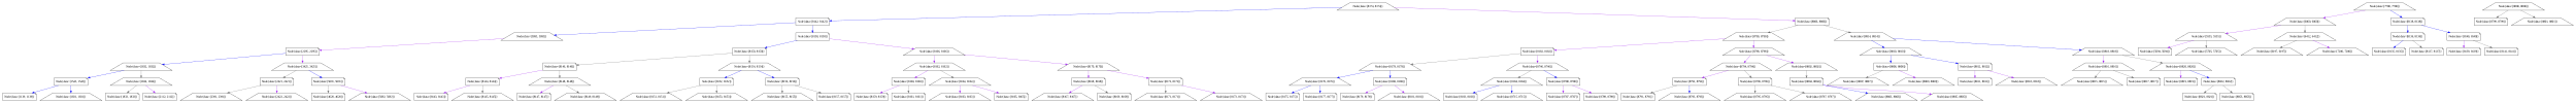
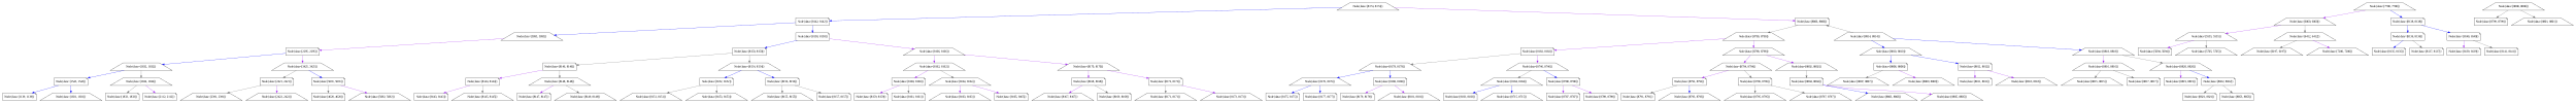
  digraph {
    fontname="Liberation Serif"
    node [fontname="Liberation Serif" shape=trapezium]
    edge [color=purple fontname="Liberation Serif"]
    n1 [label="Node{data=[8174, 8174]}"]
    n2 [label="Node{data=[8142, 8142]}" shape=note]
    n3 [label="Node{data=[8806, 8806]}" shape=note]
    n4 [label="Node{data=[5093, 5093]}"]
    n5 [label="Node{data=[8158, 8158]}" shape=note]
    n6 [label="Node{data=[8790, 8790]}"]
    n7 [label="Node{data=[8814, 8814]}"]
    n8 [label="Node{data=[2295, 2295]}" shape=note]
    n9 [label="Node{data=[8150, 8150]}" shape=note]
    n10 [label="Node{data=[8166, 8166]}"]
    n11 [label="Node{data=[1832, 1832]}"]
    n12 [label="Node{data=[3425, 3425]}"]
    n13 [label="Node{data=[7788, 7788]}"]
    n14 [label="Node{data=[6060, 6060]}"]
    n15 [label="Node{data=[8138, 8138]}" shape=note]
    n16 [label="Node{data=[1543, 1543]}" shape=note]
    n17 [label="Node{data=[1834, 1834]}"]
    n18 [label="Node{data=[2421, 2421]}" shape=note]
    n19 [label="Node{data=[5091, 5091]}" shape=note]
    n20 [label="Node{data=[1139, 1139]}" shape=note]
    n21 [label="Node{data=[1831, 1831]}"]
    n22 [label="Node{data=[1833, 1833]}" shape=note]
    n23 [label="Node{data=[2112, 2112]}" shape=note]
    n24 [label="Node{data=[2391, 2391]}"]
    n25 [label="Node{data=[2422, 2422]}"]
    n26 [label="Node{data=[4620, 4620]}" shape=note]
    n27 [label="Node{data=[5092, 5092]}"]
    n28 [label="Node{data=[5555, 5555]}"]
    n29 [label="Node{data=[6412, 6412]}"]
    n30 [label="Node{data=[8136, 8136]}" shape=note]
    n31 [label="Node{data=[8140, 8140]}" shape=note]
    n32 [label="Node{data=[5094, 5094]}" shape=note]
    n33 [label="Node{data=[5705, 5705]}"]
    n34 [label="Node{data=[6197, 6197]}"]
    n35 [label="Node{data=[7280, 7280]}"]
    n36 [label="Node{data=[8135, 8135]}" shape=note]
    n37 [label="Node{data=[8137, 8137]}" shape=note]
    n38 [label="Node{data=[8139, 8139]}" shape=note]
    n39 [label="Node{data=[8141, 8141]}" shape=note]
    n40 [label="Node{data=[8146, 8146]}" shape=note]
    n41 [label="Node{data=[8154, 8154]}"]
    n42 [label="Node{data=[8162, 8162]}"]
    n43 [label="Node{data=[8170, 8170]}"]
    n44 [label="Node{data=[8144, 8144]}" shape=note]
    n45 [label="Node{data=[8148, 8148]}"]
    n46 [label="Node{data=[8152, 8152]}" shape=note]
    n47 [label="Node{data=[8156, 8156]}" shape=note]
    n48 [label="Node{data=[8143, 8143]}" shape=note]
    n49 [label="Node{data=[8145, 8145]}"]
    n50 [label="Node{data=[8147, 8147]}" shape=note]
    n51 [label="Node{data=[8149, 8149]}"]
    n52 [label="Node{data=[8151, 8151]}"]
    n53 [label="Node{data=[8153, 8153]}"]
    n54 [label="Node{data=[8155, 8155]}"]
    n55 [label="Node{data=[8157, 8157]}" shape=note]
    n56 [label="Node{data=[8160, 8160]}" shape=note]
    n57 [label="Node{data=[8164, 8164]}"]
    n58 [label="Node{data=[8168, 8168]}" shape=note]
    n59 [label="Node{data=[8172, 8172]}" shape=note]
    n60 [label="Node{data=[8159, 8159]}" shape=note]
    n61 [label="Node{data=[8161, 8161]}" shape=note]
    n62 [label="Node{data=[8163, 8163]}"]
    n63 [label="Node{data=[8165, 8165]}" shape=note]
    n64 [label="Node{data=[8167, 8167]}"]
    n65 [label="Node{data=[8169, 8169]}" shape=note]
    n66 [label="Node{data=[8171, 8171]}"]
    n67 [label="Node{data=[8173, 8173]}"]
    n68 [label="Node{data=[8182, 8182]}" shape=note]
    n69 [label="Node{data=[8798, 8798]}"]
    n70 [label="Node{data=[8810, 8810]}"]
    n71 [label="Node{data=[8818, 8818]}"]
    n72 [label="Node{data=[8178, 8178]}"]
    n73 [label="Node{data=[8746, 8746]}"]
    n74 [label="Node{data=[8794, 8794]}"]
    n75 [label="Node{data=[8802, 8802]}"]
    n76 [label="Node{data=[8176, 8176]}"]
    n77 [label="Node{data=[8180, 8180]}" shape=note]
    n78 [label="Node{data=[8184, 8184]}"]
    n79 [label="Node{data=[8788, 8788]}" shape=note]
    n80 [label="Node{data=[8175, 8175]}" shape=note]
    n81 [label="Node{data=[8177, 8177]}" shape=note]
    n82 [label="Node{data=[8179, 8179]}" shape=note]
    n83 [label="Node{data=[8181, 8181]}"]
    n84 [label="Node{data=[8183, 8183]}" shape=note]
    n85 [label="Node{data=[8715, 8715]}"]
    n86 [label="Node{data=[8787, 8787]}" shape=note]
    n87 [label="Node{data=[8789, 8789]}" shape=note]
    n88 [label="Node{data=[8792, 8792]}" shape=note]
    n89 [label="Node{data=[8796, 8796]}" shape=note]
    n90 [label="Node{data=[8804, 8804]}" shape=note]
    n91 [label="Node{data=[8791, 8791]}" shape=note]
    n92 [label="Node{data=[8793, 8793]}"]
    n93 [label="Node{data=[8795, 8795]}"]
    n94 [label="Node{data=[8797, 8797]}"]
    n95 [label="Node{data=[8800, 8800]}"]
    n96 [label="Node{data=[8799, 8799]}" shape=note]
    n97 [label="Node{data=[8801, 8801]}"]
    n98 [label="Node{data=[8803, 8803]}"]
    n99 [label="Node{data=[8805, 8805]}"]
    n100 [label="Node{data=[8808, 8808]}" shape=note]
    n101 [label="Node{data=[8812, 8812]}" shape=note]
    n102 [label="Node{data=[8816, 8816]}"]
    n103 [label="Node{data=[8820, 8820]}"]
    n104 [label="Node{data=[8807, 8807]}"]
    n105 [label="Node{data=[8809, 8809]}"]
    n106 [label="Node{data=[8811, 8811]}" shape=note]
    n107 [label="Node{data=[8813, 8813]}"]
    n108 [label="Node{data=[8815, 8815]}"]
    n109 [label="Node{data=[8817, 8817]}" shape=note]
    n110 [label="Node{data=[8819, 8819]}" shape=note]
    n111 [label="Node{data=[8822, 8822]}" shape=note]
    n112 [label="Node{data=[8821, 8821]}" shape=note]
    n113 [label="Node{data=[8853, 8853]}" shape=note]
    n1 -> n2 [color=blue]
    n1 -> n3
    n2 -> n4 [color=blue]
    n2 -> n5 [color=blue]
    n3 -> n6 [color=gray40]
-   n3 -> n7 [color=gray40]
+   n7 -> n3 [color=gray40]
    n4 -> n8
    n5 -> n9 [color=blue]
    n5 -> n10
    n6 -> n68
    n6 -> n69
    n7 -> n70 [color=blue]
    n7 -> n71 [color=blue]
    n8 -> n11 [color=blue]
    n8 -> n12
    n9 -> n40 [color=gray40]
    n9 -> n41 [color=gray40]
    n10 -> n42
    n10 -> n43
    n11 -> n16 [color=blue]
    n11 -> n17 [color=gray40]
    n12 -> n18 [color=gray40]
    n12 -> n19 [color=blue]
    n13 -> n14
    n13 -> n15 [color=blue]
    n14 -> n28
    n14 -> n29 [color=gray40]
    n15 -> n30 [color=blue]
    n15 -> n31 [color=blue]
    n16 -> n20 [color=blue]
    n16 -> n21 [color=blue]
    n17 -> n22 [color=gray40]
    n17 -> n23
    n18 -> n24 [color=gray40]
    n18 -> n25
    n19 -> n26 [color=gray40]
    n19 -> n27
    n28 -> n32
    n28 -> n33 [color=gray40]
    n29 -> n34 [color=gray40]
    n29 -> n35
    n30 -> n36 [color=blue]
    n30 -> n37 [color=gray40]
    n31 -> n38
    n31 -> n39 [color=gray40]
    n40 -> n44
    n40 -> n45 [color=gray40]
    n41 -> n46 [color=blue]
    n41 -> n47 [color=blue]
    n42 -> n56
    n42 -> n57 [color=gray40]
    n43 -> n58
    n43 -> n59
    n44 -> n48
    n44 -> n49 [color=gray40]
    n45 -> n50
    n45 -> n51 [color=gray40]
    n46 -> n52 [color=gray40]
    n46 -> n53 [color=gray40]
    n47 -> n54 [color=gray40]
    n47 -> n55 [color=gray40]
    n56 -> n60
    n56 -> n61 [color=gray40]
    n57 -> n62
    n57 -> n63
    n58 -> n64
    n58 -> n65 [color=gray40]
    n59 -> n66 [color=gray40]
    n59 -> n67
    n68 -> n72 [color=gray40]
    n68 -> n73
    n69 -> n74
    n69 -> n75
    n70 -> n100 [color=blue]
    n70 -> n101 [color=blue]
    n71 -> n102
    n71 -> n103 [color=gray40]
    n72 -> n76 [color=blue]
    n72 -> n77 [color=blue]
    n73 -> n78 [color=gray40]
    n73 -> n79 [color=blue]
    n74 -> n88
    n74 -> n89 [color=gray40]
    n75 -> n90 [color=gray40]
    n76 -> n80 [color=blue]
    n76 -> n81 [color=blue]
    n77 -> n82
    n77 -> n83
    n78 -> n84 [color=blue]
    n78 -> n85 [color=blue]
    n79 -> n86
    n79 -> n87
    n88 -> n91 [color=gray40]
    n88 -> n92 [color=blue]
    n89 -> n93 [color=gray40]
    n89 -> n94 [color=gray40]
    n90 -> n98 [color=blue]
    n90 -> n99
    n95 -> n96 [color=gray40]
    n95 -> n97 [color=gray40]
    n100 -> n104 [color=gray40]
    n100 -> n105
    n101 -> n106
    n101 -> n107
    n102 -> n108 [color=gray40]
    n102 -> n109 [color=gray40]
    n103 -> n110
    n103 -> n111 [color=blue]
    n111 -> n112 [color=gray40]
    n111 -> n113 [color=gray40]
  }
